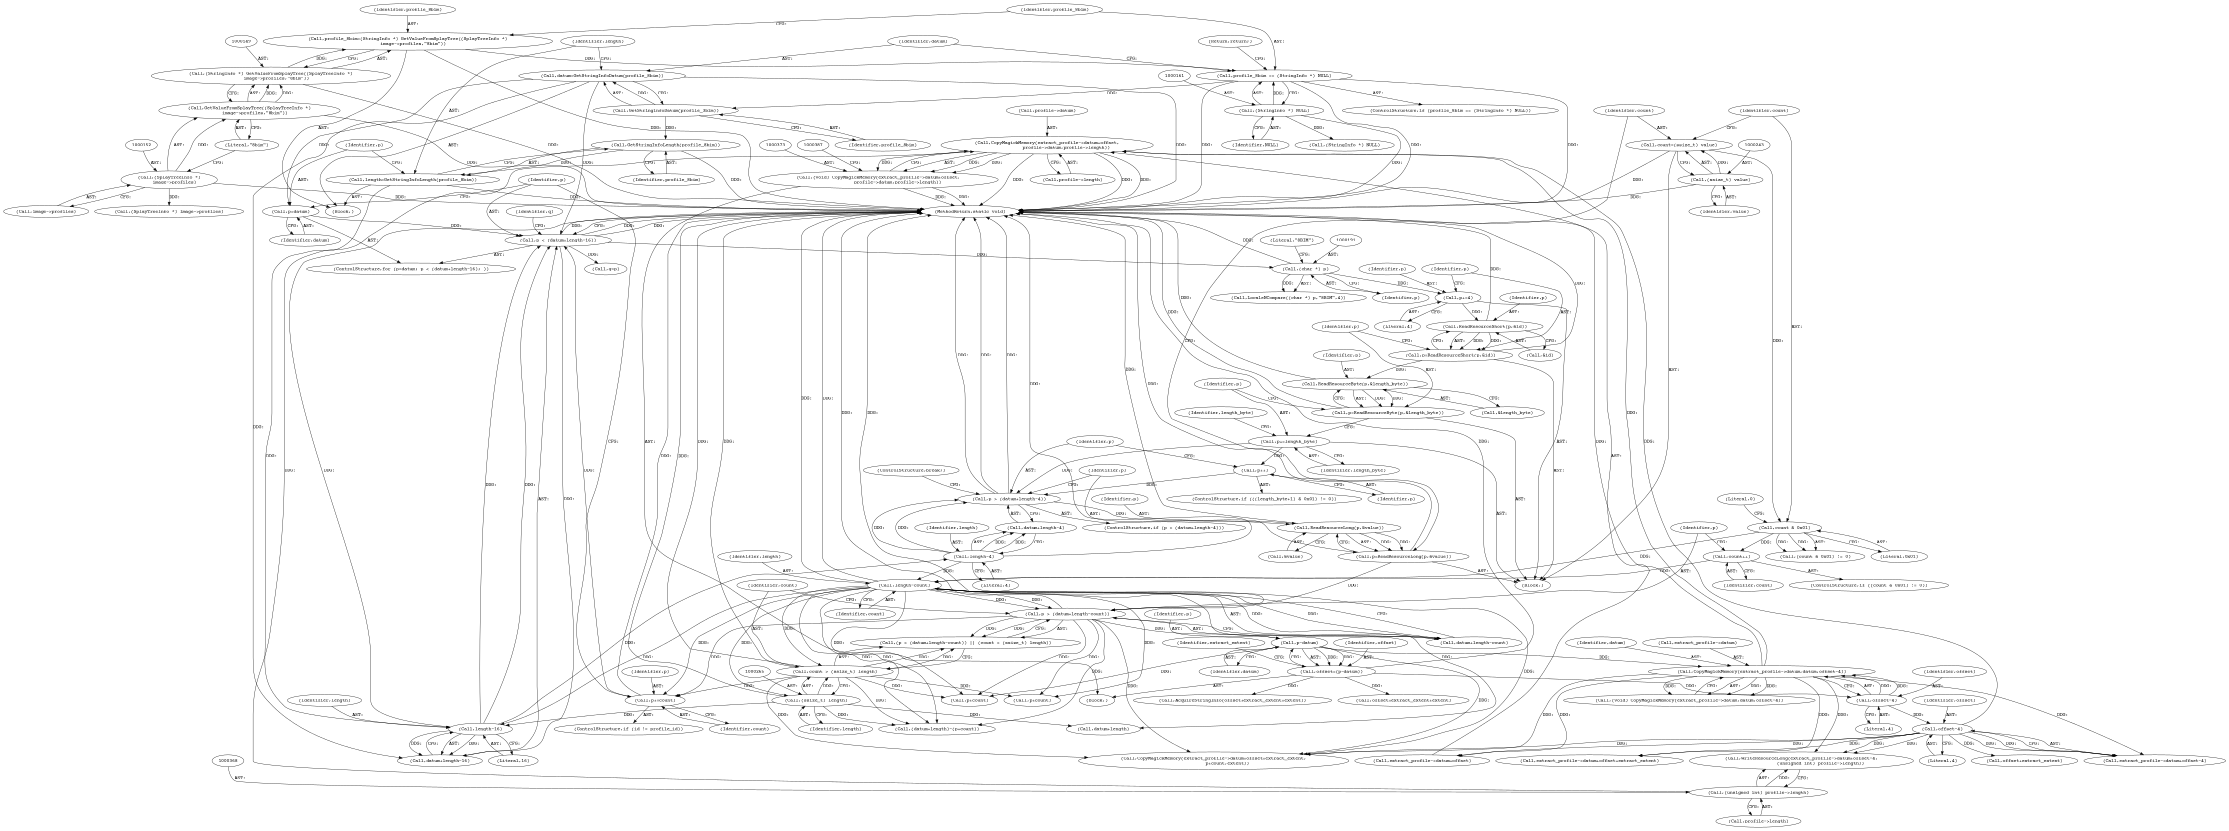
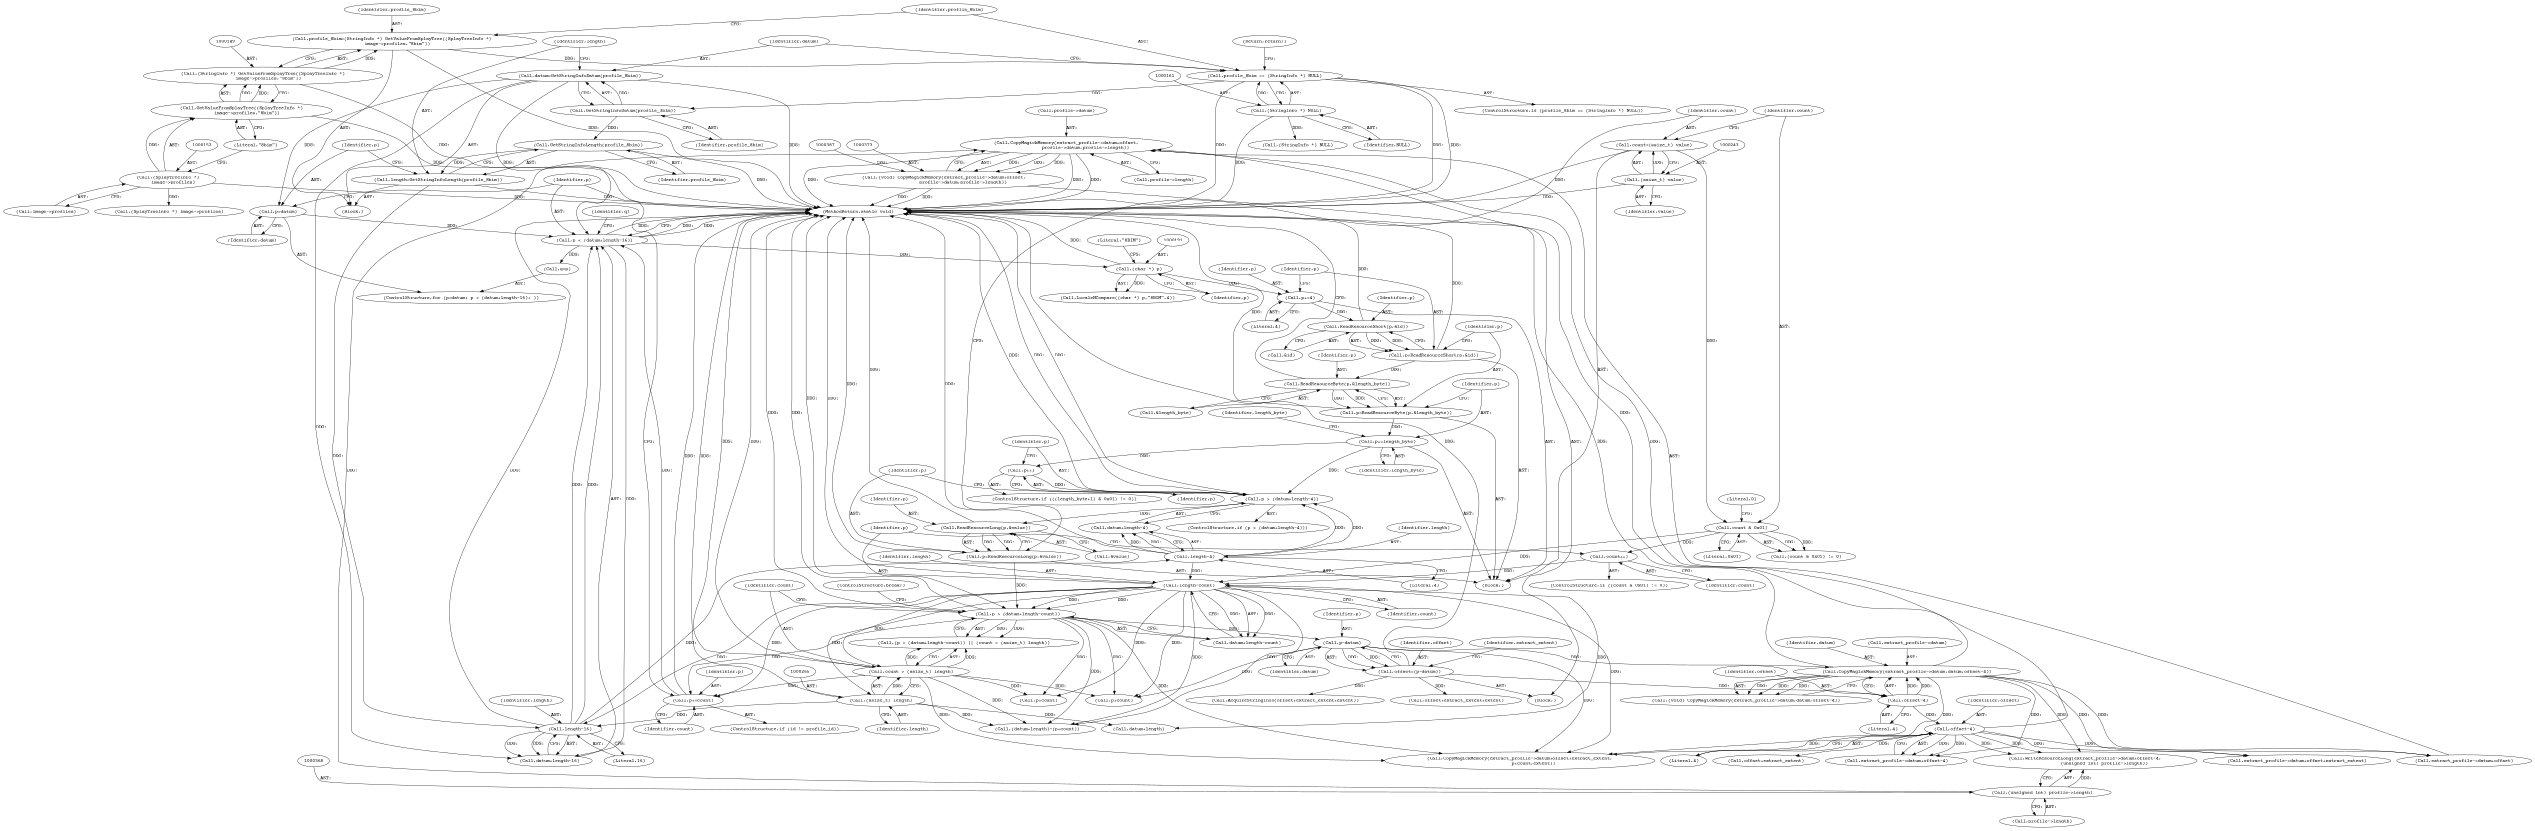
  digraph {
    fontname="Courier Prime"
    node [fontname="Courier Prime"]
    edge [fontname="Courier Prime"]
    n1 [label="(Call,CopyMagickMemory(extract_profile->datum+offset,\n              profile->datum,profile->length))"]
    n2 [label="(Call,(void) CopyMagickMemory(extract_profile->datum+offset,\n              profile->datum,profile->length))"]
    n3 [label="(Call,profile->length)"]
    n4 [label="(MethodReturn,static void)"]
    n5 [label="(Block,)"]
    n6 [label="(Call,p < (datum+length-16))"]
    n7 [label="(Call,CopyMagickMemory(extract_profile->datum,datum,offset-4))"]
    n8 [label="(Call,offset-4)"]
    n9 [label="(Call,extract_profile->datum+offset)"]
    n10 [label="(Call,extract_profile->datum+offset-4)"]
    n11 [label="(Call,WriteResourceLong(extract_profile->datum+offset-4,\n              (unsigned int) profile->length))"]
    n12 [label="(Call,extract_profile->datum+offset+extract_extent)"]
    n13 [label="(Call,(void) CopyMagickMemory(extract_profile->datum,datum,offset-4))"]
    n14 [label="(Call,CopyMagickMemory(extract_profile->datum+offset+extract_extent,\n          p+count,extent))"]
    n15 [label="(Call,offset-4)"]
    n16 [label="(Literal,4)"]
    n17 [label="(Call,(unsigned int) profile->length)"]
    n18 [label="(Call,p-datum)"]
    n19 [label="(Call,offset=(p-datum))"]
    n20 [label="(Identifier,datum)"]
    n21 [label="(Call,p+count)"]
    n22 [label="(Call,offset+extract_extent+extent)"]
    n23 [label="(Call,AcquireStringInfo(offset+extract_extent+extent))"]
    n24 [label="(Call,p > (datum+length-count))"]
    n25 [label="(Call,p+=count)"]
    n26 [label="(Call,(datum+length)-(p+count))"]
    n27 [label="(Call,(p > (datum+length-count)) || (count > (ssize_t) length))"]
    n28 [label="(Call,p+count)"]
    n29 [label="(Call,datum+length-count)"]
    n30 [label="(Identifier,count)"]
    n31 [label="(ControlStructure,if (id != profile_id))"]
    n32 [label="(Call,count > (ssize_t) length)"]
    n33 [label="(Call,length-count)"]
    n34 [label="(Call,p=ReadResourceLong(p,&value))"]
    n35 [label="(Call,ReadResourceLong(p,&value))"]
    n36 [label="(Block,)"]
    n37 [label="(Call,&value)"]
    n38 [label="(Call,p > (datum+length-4))"]
    n39 [label="(ControlStructure,if (p > (datum+length-4)))"]
    n40 [label="(Call,datum+length-4)"]
    n41 [label="(Call,length-4)"]
    n42 [label="(Call,p+=length_byte)"]
    n43 [label="(Call,p++)"]
    n44 [label="(Identifier,length_byte)"]
    n45 [label="(Identifier,p)"]
    n46 [label="(ControlStructure,if (((length_byte+1) & 0x01) != 0))"]
    n47 [label="(Call,p=ReadResourceByte(p,&length_byte))"]
    n48 [label="(Call,ReadResourceByte(p,&length_byte))"]
    n49 [label="(Call,&length_byte)"]
    n50 [label="(Call,p=ReadResourceShort(p,&id))"]
    n51 [label="(Call,ReadResourceShort(p,&id))"]
    n52 [label="(Call,&id)"]
    n53 [label="(Call,p+=4)"]
    n54 [label="(Literal,4)"]
    n55 [label="(Call,(char *) p)"]
    n56 [label="(Call,LocaleNCompare((char *) p,\"8BIM\",4))"]
    n57 [label="(Identifier,p)"]
    n58 [label="(Call,datum+length-16)"]
    n59 [label="(ControlStructure,for (p=datum; p < (datum+length-16); ))"]
    n60 [label="(Call,q=p)"]
    n61 [label="(Call,length-16)"]
    n62 [label="(Call,(ssize_t) length)"]
    n63 [label="(Call,datum+length)"]
    n64 [label="(Identifier,length)"]
    n65 [label="(Identifier,count)"]
    n66 [label="(Literal,16)"]
    n67 [label="(Literal,4)"]
    n68 [label="(Call,length=GetStringInfoLength(profile_8bim))"]
    n69 [label="(Call,GetStringInfoLength(profile_8bim))"]
    n70 [label="(Block,)"]
    n71 [label="(Identifier,profile_8bim)"]
    n72 [label="(Call,GetStringInfoDatum(profile_3bim))"]
    n73 [label="(Call,datum=GetStringInfoDatum(profile_8bim))"]
    n74 [label="(Identifier,profile_8bim)"]
    n75 [label="(Call,p=datum)"]
    n76 [label="(Call,profile_8bim == (StringInfo *) NULL)"]
    n77 [label="(Call,(StringInfo *) NULL)"]
    n78 [label="(ControlStructure,if (profile_8bim == (StringInfo *) NULL))"]
    n79 [label="(Identifier,NULL)"]
    n80 [label="(Call,(StringInfo *) NULL)"]
    n81 [label="(Call,profile_8bim=(StringInfo *) GetValueFromSplayTree((SplayTreeInfo *)\n    image->profiles,\"8bim\"))"]
    n82 [label="(Call,(StringInfo *) GetValueFromSplayTree((SplayTreeInfo *)\n    image->profiles,\"8bim\"))"]
    n83 [label="(Call,GetValueFromSplayTree((SplayTreeInfo *)\n    image->profiles,\"8bim\"))"]
    n84 [label="(Literal,\"8bim\")"]
    n85 [label="(Call,(SplayTreeInfo *)\n    image->profiles)"]
    n86 [label="(Call,(SplayTreeInfo *) image->profiles)"]
    n87 [label="(Call,image->profiles)"]
    n88 [label="(Call,count & 0x01)"]
    n89 [label="(Call,count++)"]
    n90 [label="(Literal,0x01)"]
    n91 [label="(Call,(count & 0x01) != 0)"]
    n92 [label="(Identifier,count)"]
    n93 [label="(ControlStructure,if ((count & 0x01) != 0))"]
    n94 [label="(Call,count=(ssize_t) value)"]
    n95 [label="(Call,(ssize_t) value)"]
    n96 [label="(Identifier,value)"]
    n97 [label="(Identifier,datum)"]
    n98 [label="(Literal,4)"]
    n99 [label="(Call,offset+extract_extent)"]
    n100 [label="(Call,profile->length)"]
    n101 [label="(Identifier,offset)"]
    n102 [label="(Identifier,p)"]
    n103 [label="(Identifier,p)"]
    n104 [label="(Identifier,p)"]
    n105 [label="(Identifier,p)"]
    n106 [label="(Identifier,profile_8bim)"]
    n107 [label="(Identifier,offset)"]
    n108 [label="(Identifier,p)"]
    n109 [label="(Identifier,profile_8bim)"]
    n110 [label="(Identifier,datum)"]
    n111 [label="(Identifier,length)"]
    n112 [label="(Identifier,datum)"]
    n113 [label="(Identifier,p)"]
    n114 [label="(Identifier,p)"]
    n115 [label="(Identifier,length)"]
    n116 [label="(Identifier,p)"]
    n117 [label="(Identifier,offset)"]
    n118 [label="(Identifier,p)"]
    n119 [label="(Call,profile->datum)"]
    n120 [label="(Literal,\"8BIM\")"]
    n121 [label="(Identifier,count)"]
    n122 [label="(Identifier,count)"]
    n123 [label="(Identifier,p)"]
    n124 [label="(Identifier,q)"]
    n125 [label="(Identifier,p)"]
    n126 [label="(Identifier,p)"]
    n127 [label="(ControlStructure,break;)"]
    n128 [label="(Identifier,count)"]
    n129 [label="(Identifier,extract_extent)"]
    n130 [label="(Identifier,length_byte)"]
    n131 [label="(Return,return;)"]
    n132 [label="(Identifier,p)"]
    n133 [label="(Identifier,length)"]
    n134 [label="(Call,extract_profile->datum)"]
    n135 [label="(Identifier,p)"]
    n136 [label="(Identifier,length)"]
    n137 [label="(Literal,0)"]
    1000191
    1000149
    1000152
    1000161
    1000265
    1000243
    1000368
    1000373
    1000387
    n1 -> n2 [label="AST: "]
    n1 -> n2 [label="DDG: "]
    n1 -> n2 [label="DDG: "]
    n1 -> n2 [label="DDG: "]
    n1 -> n3 [label="CFG: "]
    n1 -> n4 [label="DDG: "]
    n1 -> n4 [label="DDG: "]
    n1 -> n4 [label="DDG: "]
    n2 -> n1 [label="CFG: "]
    n2 -> n4 [label="DDG: "]
    n2 -> n4 [label="DDG: "]
    n2 -> n5 [label="AST: "]
    n3 -> n1 [label="AST: "]
    n4 -> n6 [label="CFG: "]
    n6 -> n4 [label="DDG: "]
    n6 -> n4 [label="DDG: "]
    n6 -> n4 [label="DDG: "]
    n6 -> n55 [label="DDG: "]
    n6 -> n58 [label="DDG: "]
-   n6 -> n59 [label="AST: "]
+   n60 -> n59 [label="AST: "]
    n6 -> n60 [label="DDG: "]
    n7 -> n1 [label="DDG: "]
    n7 -> n4 [label="DDG: "]
    n7 -> n8 [label="CFG: "]
    n7 -> n9 [label="DDG: "]
    n7 -> n10 [label="DDG: "]
    n7 -> n11 [label="DDG: "]
    n7 -> n12 [label="DDG: "]
    n7 -> n13 [label="AST: "]
    n7 -> n13 [label="DDG: "]
    n7 -> n13 [label="DDG: "]
    n7 -> n13 [label="DDG: "]
    n7 -> n14 [label="DDG: "]
    n8 -> n7 [label="AST: "]
    n8 -> n7 [label="DDG: "]
    n8 -> n7 [label="DDG: "]
    n8 -> n15 [label="DDG: "]
    n8 -> n16 [label="CFG: "]
    n9 -> n1 [label="AST: "]
    n10 -> n15 [label="CFG: "]
    n11 -> n17 [label="CFG: "]
    n13 -> n7 [label="CFG: "]
    n15 -> n1 [label="DDG: "]
    n15 -> n9 [label="DDG: "]
    n15 -> n10 [label="AST: "]
    n15 -> n10 [label="DDG: "]
    n15 -> n10 [label="DDG: "]
    n15 -> n11 [label="DDG: "]
    n15 -> n11 [label="DDG: "]
    n15 -> n12 [label="DDG: "]
    n15 -> n14 [label="DDG: "]
    n15 -> n98 [label="CFG: "]
    n15 -> n99 [label="DDG: "]
    n16 -> n8 [label="AST: "]
    n17 -> n1 [label="DDG: "]
    n17 -> n11 [label="AST: "]
    n17 -> n11 [label="DDG: "]
    n17 -> n100 [label="CFG: "]
    n18 -> n7 [label="DDG: "]
    n18 -> n14 [label="DDG: "]
    n18 -> n19 [label="AST: "]
    n18 -> n19 [label="DDG: "]
    n18 -> n19 [label="DDG: "]
    n18 -> n20 [label="CFG: "]
    n18 -> n21 [label="DDG: "]
    n19 -> n4 [label="DDG: "]
    n19 -> n5 [label="AST: "]
    n19 -> n8 [label="DDG: "]
    n19 -> n18 [label="CFG: "]
    n19 -> n22 [label="DDG: "]
    n19 -> n23 [label="DDG: "]
    n20 -> n18 [label="AST: "]
    n24 -> n4 [label="DDG: "]
    n24 -> n4 [label="DDG: "]
    n24 -> n14 [label="DDG: "]
    n24 -> n18 [label="DDG: "]
    n24 -> n21 [label="DDG: "]
    n24 -> n25 [label="DDG: "]
    n24 -> n26 [label="DDG: "]
    n24 -> n27 [label="AST: "]
    n24 -> n27 [label="DDG: "]
    n24 -> n27 [label="DDG: "]
    n24 -> n28 [label="DDG: "]
    n24 -> n29 [label="CFG: "]
    n25 -> n4 [label="DDG: "]
    n25 -> n6 [label="DDG: "]
    n25 -> n30 [label="CFG: "]
    n25 -> n31 [label="AST: "]
    n27 -> n24 [label="CFG: "]
    n27 -> n32 [label="CFG: "]
    n29 -> n24 [label="AST: "]
    n29 -> n33 [label="CFG: "]
    n30 -> n25 [label="AST: "]
    n32 -> n4 [label="DDG: "]
    n32 -> n4 [label="DDG: "]
    n32 -> n14 [label="DDG: "]
    n32 -> n21 [label="DDG: "]
    n32 -> n25 [label="DDG: "]
    n32 -> n26 [label="DDG: "]
    n32 -> n27 [label="AST: "]
    n32 -> n27 [label="DDG: "]
    n32 -> n27 [label="DDG: "]
    n32 -> n28 [label="DDG: "]
    n32 -> n62 [label="CFG: "]
    n33 -> n4 [label="DDG: "]
    n33 -> n4 [label="DDG: "]
    n33 -> n14 [label="DDG: "]
    n33 -> n21 [label="DDG: "]
    n33 -> n24 [label="DDG: "]
    n33 -> n24 [label="DDG: "]
    n33 -> n25 [label="DDG: "]
    n33 -> n26 [label="DDG: "]
    n33 -> n26 [label="DDG: "]
    n33 -> n28 [label="DDG: "]
    n33 -> n29 [label="AST: "]
    n33 -> n29 [label="DDG: "]
    n33 -> n29 [label="DDG: "]
    n33 -> n32 [label="DDG: "]
    n33 -> n61 [label="DDG: "]
    n33 -> n62 [label="DDG: "]
    n33 -> n63 [label="DDG: "]
    n33 -> n65 [label="CFG: "]
    n34 -> n4 [label="DDG: "]
    n34 -> n24 [label="DDG: "]
    n34 -> n35 [label="CFG: "]
    n34 -> n36 [label="AST: "]
    n35 -> n4 [label="DDG: "]
    n35 -> n34 [label="AST: "]
    n35 -> n34 [label="DDG: "]
    n35 -> n34 [label="DDG: "]
    n35 -> n37 [label="CFG: "]
    n37 -> n35 [label="AST: "]
    n38 -> n4 [label="DDG: "]
    n38 -> n4 [label="DDG: "]
    n38 -> n4 [label="DDG: "]
    n38 -> n35 [label="DDG: "]
    n38 -> n39 [label="AST: "]
    n38 -> n40 [label="CFG: "]
    n40 -> n38 [label="AST: "]
    n40 -> n41 [label="CFG: "]
    n41 -> n4 [label="DDG: "]
    n41 -> n33 [label="DDG: "]
    n41 -> n38 [label="DDG: "]
    n41 -> n38 [label="DDG: "]
    n41 -> n40 [label="AST: "]
    n41 -> n40 [label="DDG: "]
    n41 -> n40 [label="DDG: "]
    n41 -> n67 [label="CFG: "]
    n42 -> n36 [label="AST: "]
    n42 -> n38 [label="DDG: "]
    n42 -> n43 [label="DDG: "]
    n42 -> n44 [label="CFG: "]
    n43 -> n38 [label="DDG: "]
    n43 -> n45 [label="CFG: "]
    n43 -> n46 [label="AST: "]
    n44 -> n42 [label="AST: "]
    n45 -> n43 [label="AST: "]
    n47 -> n4 [label="DDG: "]
    n47 -> n36 [label="AST: "]
-   n47 -> n42 [label="CFG: "]
+   n47 -> n42 [label="DDG: "]
    n47 -> n48 [label="CFG: "]
-   n48 -> n4 [label="DDG: "]
+   n48 -> n4 [label="CFG: "]
    n48 -> n47 [label="AST: "]
    n48 -> n47 [label="DDG: "]
    n48 -> n47 [label="DDG: "]
    n48 -> n49 [label="CFG: "]
    n49 -> n48 [label="AST: "]
    n50 -> n4 [label="DDG: "]
    n50 -> n36 [label="AST: "]
    n50 -> n48 [label="DDG: "]
    n50 -> n51 [label="CFG: "]
    n51 -> n4 [label="DDG: "]
    n51 -> n50 [label="AST: "]
    n51 -> n50 [label="DDG: "]
    n51 -> n50 [label="DDG: "]
    n51 -> n52 [label="CFG: "]
    n52 -> n51 [label="AST: "]
    n53 -> n36 [label="AST: "]
    n53 -> n51 [label="DDG: "]
    n53 -> n54 [label="CFG: "]
    n54 -> n53 [label="AST: "]
    n55 -> n4 [label="DDG: "]
    n55 -> n53 [label="DDG: "]
    n55 -> n56 [label="AST: "]
    n55 -> n56 [label="DDG: "]
    n55 -> n57 [label="CFG: "]
    n57 -> n55 [label="AST: "]
    n58 -> n6 [label="AST: "]
    n58 -> n61 [label="CFG: "]
    n61 -> n4 [label="DDG: "]
    n61 -> n6 [label="DDG: "]
    n61 -> n6 [label="DDG: "]
    n61 -> n41 [label="DDG: "]
    n61 -> n58 [label="AST: "]
    n61 -> n58 [label="DDG: "]
    n61 -> n58 [label="DDG: "]
    n61 -> n66 [label="CFG: "]
    n62 -> n4 [label="DDG: "]
    n62 -> n26 [label="DDG: "]
    n62 -> n32 [label="AST: "]
    n62 -> n32 [label="DDG: "]
    n62 -> n61 [label="DDG: "]
    n62 -> n63 [label="DDG: "]
    n62 -> n64 [label="CFG: "]
    n64 -> n62 [label="AST: "]
    n65 -> n33 [label="AST: "]
    n66 -> n61 [label="AST: "]
    n67 -> n41 [label="AST: "]
    n68 -> n4 [label="DDG: "]
    n68 -> n61 [label="DDG: "]
    n68 -> n69 [label="CFG: "]
    n68 -> n70 [label="AST: "]
    n69 -> n4 [label="DDG: "]
    n69 -> n68 [label="AST: "]
    n69 -> n68 [label="DDG: "]
    n69 -> n71 [label="CFG: "]
    n71 -> n69 [label="AST: "]
    n72 -> n69 [label="DDG: "]
    n72 -> n73 [label="AST: "]
    n72 -> n73 [label="DDG: "]
    n72 -> n74 [label="CFG: "]
    n73 -> n4 [label="DDG: "]
    n73 -> n6 [label="DDG: "]
    n73 -> n58 [label="DDG: "]
    n73 -> n70 [label="AST: "]
    n73 -> n72 [label="CFG: "]
    n73 -> n75 [label="DDG: "]
    n74 -> n72 [label="AST: "]
    n75 -> n6 [label="DDG: "]
    n75 -> n59 [label="AST: "]
    n75 -> n97 [label="CFG: "]
    n76 -> n4 [label="DDG: "]
    n76 -> n4 [label="DDG: "]
    n76 -> n4 [label="DDG: "]
    n76 -> n72 [label="DDG: "]
    n76 -> n77 [label="CFG: "]
    n76 -> n78 [label="AST: "]
    n77 -> n4 [label="DDG: "]
    n77 -> n76 [label="AST: "]
    n77 -> n76 [label="DDG: "]
    n77 -> n79 [label="CFG: "]
    n77 -> n80 [label="DDG: "]
    n79 -> n77 [label="AST: "]
    n81 -> n4 [label="DDG: "]
    n81 -> n70 [label="AST: "]
    n81 -> n76 [label="DDG: "]
    n81 -> n82 [label="CFG: "]
    n82 -> n4 [label="DDG: "]
    n82 -> n81 [label="AST: "]
    n82 -> n81 [label="DDG: "]
    n82 -> n83 [label="CFG: "]
    n83 -> n4 [label="DDG: "]
    n83 -> n82 [label="AST: "]
    n83 -> n82 [label="DDG: "]
    n83 -> n82 [label="DDG: "]
    n83 -> n84 [label="CFG: "]
    n84 -> n83 [label="AST: "]
    n84 -> n85 [label="CFG: "]
    n85 -> n4 [label="DDG: "]
    n85 -> n83 [label="AST: "]
    n85 -> n83 [label="DDG: "]
    n85 -> n86 [label="DDG: "]
    n85 -> n87 [label="CFG: "]
    n87 -> n85 [label="AST: "]
    n88 -> n33 [label="DDG: "]
    n88 -> n89 [label="DDG: "]
    n88 -> n90 [label="CFG: "]
    n88 -> n91 [label="AST: "]
    n88 -> n91 [label="DDG: "]
    n88 -> n91 [label="DDG: "]
    n89 -> n33 [label="DDG: "]
    n89 -> n92 [label="CFG: "]
    n89 -> n93 [label="AST: "]
    n90 -> n88 [label="AST: "]
    n92 -> n89 [label="AST: "]
    n94 -> n4 [label="DDG: "]
    n94 -> n36 [label="AST: "]
    n94 -> n88 [label="DDG: "]
    n94 -> n95 [label="CFG: "]
    n95 -> n4 [label="DDG: "]
    n95 -> n94 [label="AST: "]
    n95 -> n94 [label="DDG: "]
    n95 -> n96 [label="CFG: "]
    n96 -> n95 [label="AST: "]
    n97 -> n75 [label="AST: "]
    n98 -> n15 [label="AST: "]
    n100 -> n17 [label="AST: "]
    n101 -> n15 [label="AST: "]
    n102 -> n34 [label="AST: "]
    n102 -> n38 [label="CFG: "]
    n103 -> n47 [label="AST: "]
    n103 -> n50 [label="CFG: "]
    n104 -> n68 [label="CFG: "]
    n104 -> n75 [label="AST: "]
    n105 -> n24 [label="AST: "]
    n105 -> n89 [label="CFG: "]
    n106 -> n81 [label="AST: "]
    n107 -> n19 [label="AST: "]
    n108 -> n38 [label="AST: "]
    n108 -> n43 [label="CFG: "]
    n109 -> n76 [label="AST: "]
    n109 -> n81 [label="CFG: "]
    n110 -> n73 [label="AST: "]
    n110 -> n76 [label="CFG: "]
    n111 -> n41 [label="AST: "]
    n112 -> n7 [label="AST: "]
    n113 -> n50 [label="AST: "]
    n113 -> n53 [label="CFG: "]
    n114 -> n48 [label="AST: "]
    n115 -> n68 [label="AST: "]
    n115 -> n73 [label="CFG: "]
    n116 -> n18 [label="AST: "]
    n117 -> n8 [label="AST: "]
    n118 -> n35 [label="AST: "]
    n119 -> n1 [label="AST: "]
    n120 -> n55 [label="CFG: "]
    n121 -> n24 [label="CFG: "]
    n121 -> n32 [label="AST: "]
    n122 -> n34 [label="CFG: "]
    n122 -> n94 [label="AST: "]
    n123 -> n53 [label="AST: "]
    n124 -> n6 [label="CFG: "]
    n125 -> n51 [label="AST: "]
    n126 -> n6 [label="AST: "]
    n126 -> n25 [label="CFG: "]
    n126 -> n75 [label="CFG: "]
-   n127 -> n38 [label="CFG: "]
+   n127 -> n24 [label="CFG: "]
    n128 -> n88 [label="AST: "]
    n128 -> n94 [label="CFG: "]
    n129 -> n19 [label="CFG: "]
    n130 -> n42 [label="CFG: "]
    n131 -> n76 [label="CFG: "]
    n132 -> n42 [label="AST: "]
    n132 -> n47 [label="CFG: "]
    n133 -> n33 [label="AST: "]
    n134 -> n7 [label="AST: "]
    n135 -> n25 [label="AST: "]
    n136 -> n61 [label="AST: "]
    n137 -> n88 [label="CFG: "]
    1000191 -> n55 [label="AST: "]
    1000149 -> n82 [label="AST: "]
    1000152 -> n85 [label="AST: "]
    1000161 -> n77 [label="AST: "]
    1000265 -> n62 [label="AST: "]
    1000243 -> n95 [label="AST: "]
    1000368 -> n17 [label="AST: "]
    1000373 -> n2 [label="AST: "]
    1000387 -> n2 [label="CFG: "]
  }
